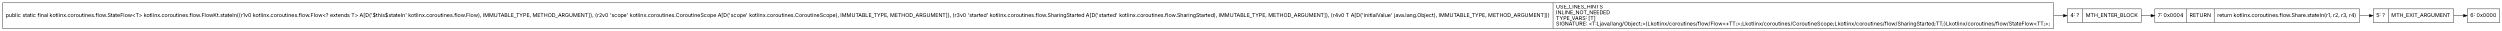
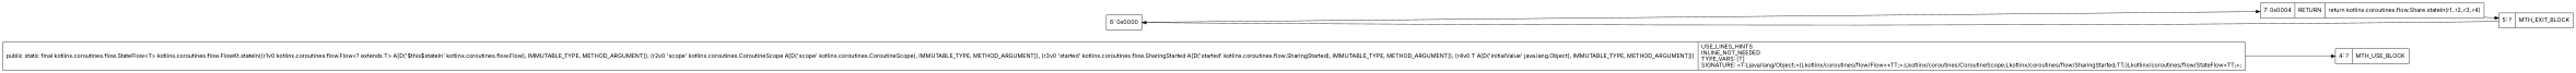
  digraph {
    fontname=Inter
    rankdir=LR
    node [fontname=Inter shape=record]
    edge [fontname=Inter]
-   n1 [label="{4\:\ ?|MTH_ENTER_BLOCK\l}"]
+   n1 [label="{4\:\ ?|MTH_USE_BLOCK\l}"]
    n2 [label="{6\:\ 0x0000}"]
    n3 [label="{7\:\ 0x0004|RETURN\l|return kotlinx.coroutines.flow.Share.stateIn(r1, r2, r3, r4)\l}"]
-   n4 [label="{5\:\ ?|MTH_EXIT_ARGUMENT\l}"]
+   n4 [label="{5\:\ ?|MTH_EXIT_BLOCK\l}"]
    n5 [label="{public static final kotlinx.coroutines.flow.StateFlow\<T\> kotlinx.coroutines.flow.FlowKt.stateIn((r1v0 kotlinx.coroutines.flow.Flow\<? extends T\> A[D('$this$stateIn' kotlinx.coroutines.flow.Flow), IMMUTABLE_TYPE, METHOD_ARGUMENT]), (r2v0 'scope' kotlinx.coroutines.CoroutineScope A[D('scope' kotlinx.coroutines.CoroutineScope), IMMUTABLE_TYPE, METHOD_ARGUMENT]), (r3v0 'started' kotlinx.coroutines.flow.SharingStarted A[D('started' kotlinx.coroutines.flow.SharingStarted), IMMUTABLE_TYPE, METHOD_ARGUMENT]), (r4v0 T A[D('initialValue' java.lang.Object), IMMUTABLE_TYPE, METHOD_ARGUMENT]))  | USE_LINES_HINTS\lINLINE_NOT_NEEDED\lTYPE_VARS: [T]\lSIGNATURE: \<T:Ljava\/lang\/Object;\>(Lkotlinx\/coroutines\/flow\/Flow\<+TT;\>;Lkotlinx\/coroutines\/CoroutineScope;Lkotlinx\/coroutines\/flow\/SharingStarted;TT;)Lkotlinx\/coroutines\/flow\/StateFlow\<TT;\>;\l}"]
-   n1 -> n3
+   n2 -> n3
    n3 -> n4
    n4 -> n2
    n5 -> n1
  }
